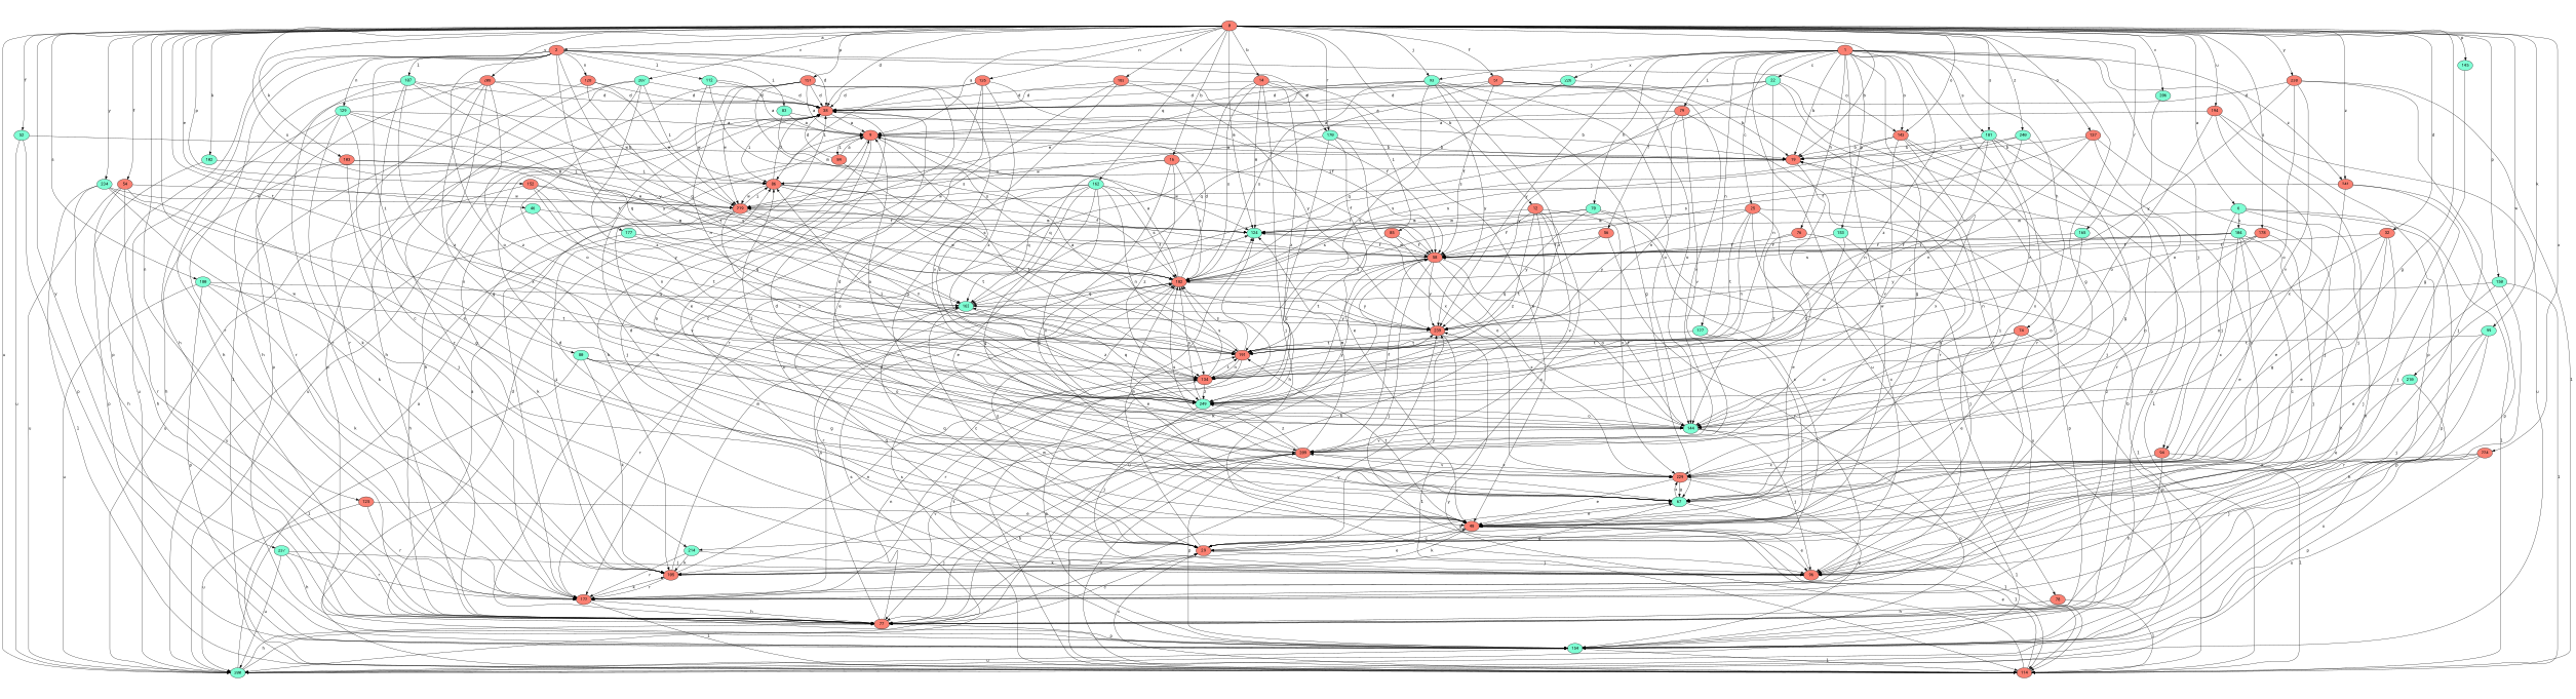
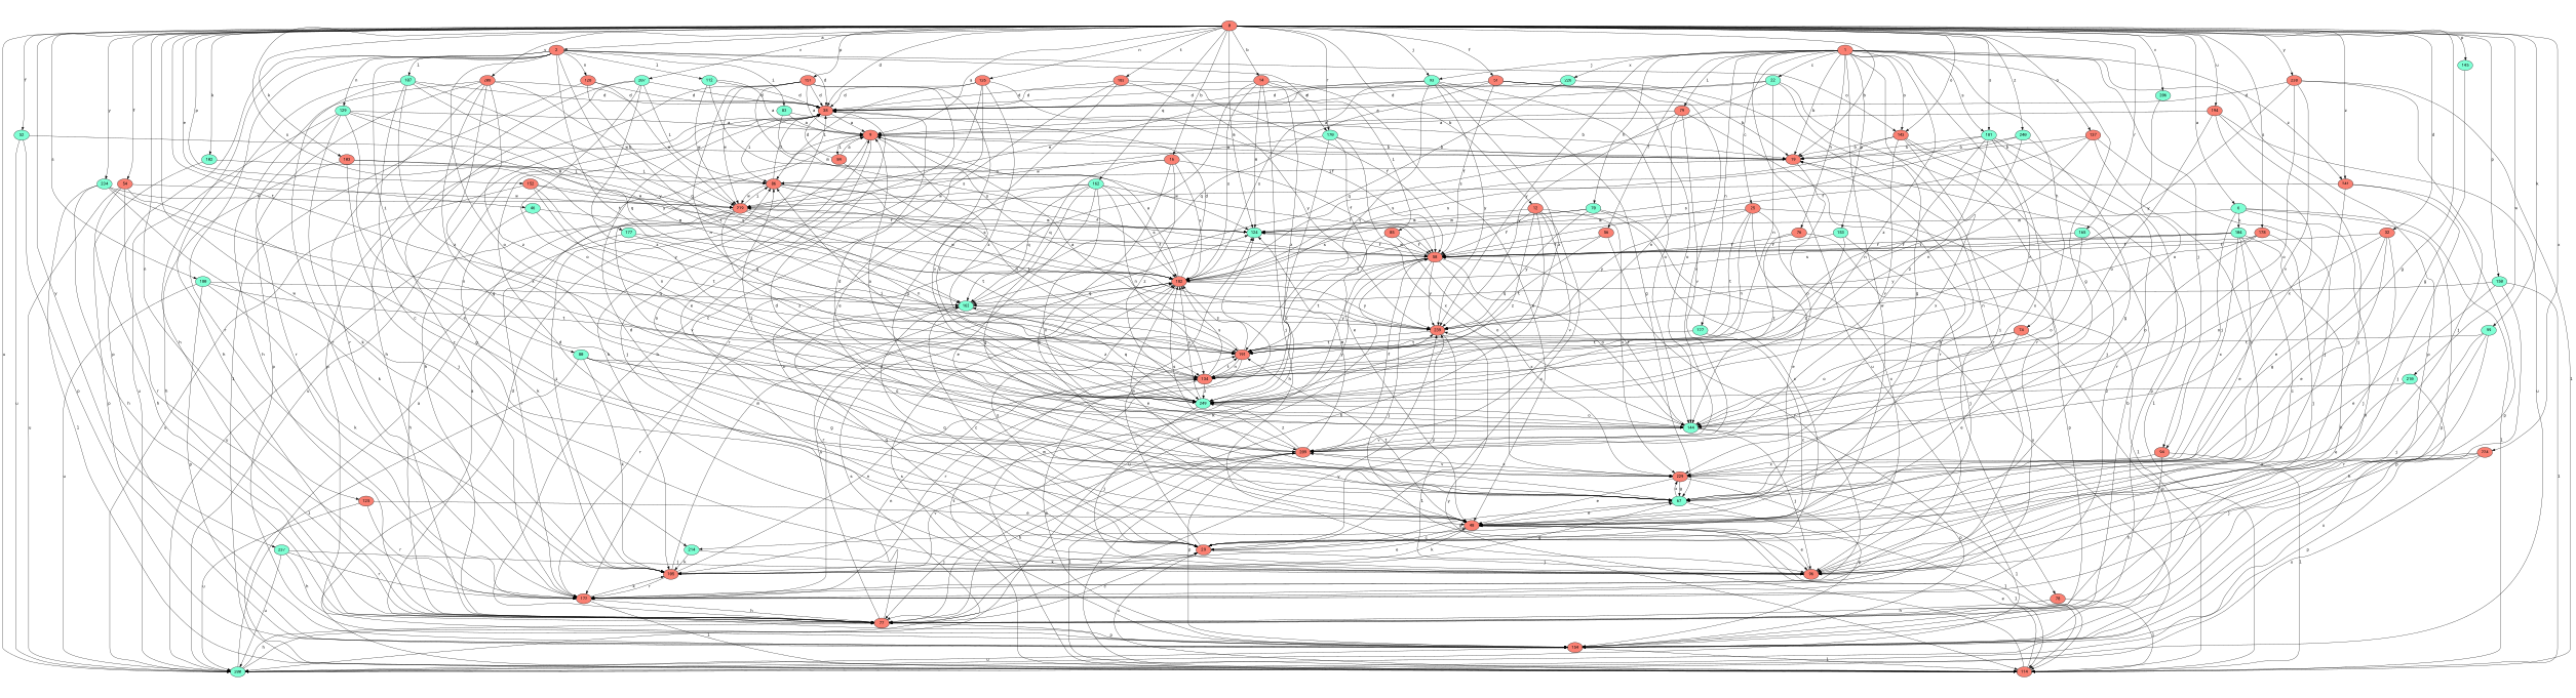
  strict digraph {
    fontname="Roboto Mono"
    node [fillcolor=salmon fontname="Roboto Mono" style=filled]
    edge [fontname="Roboto Mono"]
    0
    2
    6 [fillcolor=aquamarine]
    9
    12
    14
    16
    19
    32
    38
    46 [fillcolor=aquamarine]
    51
    52 [fillcolor=aquamarine]
    54
    67 [fillcolor=aquamarine]
    93 [fillcolor=aquamarine]
    99 [fillcolor=aquamarine]
    102 [fillcolor=aquamarine]
    103
    124 [fillcolor=aquamarine]
    125
    126
    137
    143
    145 [fillcolor=aquamarine]
    150 [fillcolor=aquamarine]
    151
    152
    162 [fillcolor=aquamarine]
    165 [fillcolor=aquamarine]
    170 [fillcolor=aquamarine]
    177 [fillcolor=aquamarine]
    178
    180 [fillcolor=aquamarine]
    181 [fillcolor=aquamarine]
    183
    191
    194
    200 [fillcolor=aquamarine]
    206 [fillcolor=aquamarine]
    207 [fillcolor=aquamarine]
    208
    210 [fillcolor=aquamarine]
    214 [fillcolor=aquamarine]
    224
    234 [fillcolor=aquamarine]
    237 [fillcolor=aquamarine]
    238
    240 [fillcolor=aquamarine]
    241
-   154 [fillcolor=aquamarine]
+   154
    239
    77
    80 [fillcolor=aquamarine]
    83 [fillcolor=aquamarine]
    107 [fillcolor=aquamarine]
    112 [fillcolor=aquamarine]
    128
    129 [fillcolor=aquamarine]
    144 [fillcolor=aquamarine]
    172
    94
    104 [fillcolor=aquamarine]
    114
    249 [fillcolor=aquamarine]
    84
    96
    105
    209
    29
    58
    229
    48
    85
    182
    86
    163 [fillcolor=aquamarine]
    219
    134
    1
    22 [fillcolor=aquamarine]
    25
    56
    70 [fillcolor=aquamarine]
    74
    76
    78
    79
    127 [fillcolor=aquamarine]
    153 [fillcolor=aquamarine]
    226 [fillcolor=aquamarine]
    0 -> 2 [label=a]
    0 -> 6 [label=a]
    0 -> 9 [label=a]
    0 -> 12 [label=b]
    0 -> 14 [label=b]
    0 -> 16 [label=b]
    0 -> 19 [label=b]
    0 -> 32 [label=d]
    0 -> 38 [label=d]
    0 -> 46 [label=e]
    0 -> 51 [label=f]
    0 -> 52 [label=f]
    0 -> 54 [label=f]
    0 -> 67 [label=g]
    0 -> 93 [label=j]
    0 -> 99 [label=k]
    0 -> 102 [label=k]
    0 -> 103 [label=k]
    0 -> 124 [label=m]
    0 -> 125 [label=n]
    0 -> 126 [label=n]
    0 -> 137 [label=o]
    0 -> 143 [label=o]
    0 -> 145 [label=p]
    0 -> 150 [label=p]
    0 -> 151 [label=p]
    0 -> 152 [label=p]
    0 -> 162 [label=q]
    0 -> 165 [label=r]
    0 -> 170 [label=r]
    0 -> 177 [label=s]
    0 -> 178 [label=s]
    0 -> 180 [label=s]
    0 -> 181 [label=s]
    0 -> 183 [label=t]
    0 -> 191 [label=t]
    0 -> 194 [label=u]
    0 -> 200 [label=u]
    0 -> 206 [label=v]
    0 -> 207 [label=v]
    0 -> 208 [label=v]
    0 -> 210 [label=w]
    0 -> 214 [label=w]
    0 -> 224 [label=x]
    0 -> 234 [label=y]
    0 -> 237 [label=y]
    0 -> 238 [label=y]
    0 -> 240 [label=z]
    0 -> 241 [label=z]
    2 -> 38 [label=d]
    2 -> 143 [label=o]
    2 -> 170 [label=r]
    2 -> 191 [label=t]
    2 -> 154 [label=p]
    2 -> 239 [label=y]
    2 -> 77 [label=h]
    2 -> 80 [label=i]
    2 -> 83 [label=i]
    2 -> 107 [label=l]
    2 -> 112 [label=l]
    2 -> 128 [label=n]
    2 -> 129 [label=n]
    2 -> 144 [label=o]
    2 -> 172 [label=r]
    6 -> 124 [label=m]
    6 -> 154 [label=p]
    6 -> 77 [label=h]
    6 -> 94 [label=j]
    6 -> 104 [label=k]
    6 -> 114 [label=l]
    9 -> 19 [label=b]
    9 -> 249 [label=z]
    9 -> 84 [label=i]
    9 -> 96 [label=j]
    9 -> 105 [label=k]
    12 -> 124 [label=m]
    12 -> 77 [label=h]
    12 -> 249 [label=z]
    12 -> 209 [label=v]
    12 -> 29 [label=c]
    12 -> 58 [label=f]
    12 -> 229 [label=x]
    14 -> 38 [label=d]
    14 -> 124 [label=m]
    14 -> 172 [label=r]
    14 -> 249 [label=z]
    14 -> 96 [label=j]
    14 -> 48 [label=e]
    14 -> 85 [label=i]
    14 -> 182 [label=s]
    16 -> 249 [label=z]
    16 -> 58 [label=f]
    16 -> 48 [label=e]
    16 -> 182 [label=s]
    16 -> 86 [label=i]
    16 -> 163 [label=q]
    19 -> 9 [label=a]
    19 -> 144 [label=o]
    19 -> 86 [label=i]
    32 -> 67 [label=g]
    32 -> 144 [label=o]
    32 -> 96 [label=j]
    32 -> 58 [label=f]
    32 -> 48 [label=e]
    38 -> 9 [label=a]
    38 -> 200 [label=u]
    38 -> 77 [label=h]
    38 -> 86 [label=i]
    46 -> 124 [label=m]
    46 -> 191 [label=t]
    46 -> 105 [label=k]
    51 -> 19 [label=b]
    51 -> 38 [label=d]
    51 -> 144 [label=o]
    51 -> 209 [label=v]
    51 -> 58 [label=f]
    51 -> 163 [label=q]
    52 -> 19 [label=b]
    52 -> 200 [label=u]
    52 -> 154 [label=p]
    54 -> 67 [label=g]
    54 -> 200 [label=u]
    54 -> 77 [label=h]
    54 -> 172 [label=r]
    54 -> 219 [label=w]
    67 -> 9 [label=a]
    67 -> 38 [label=d]
    67 -> 114 [label=l]
    67 -> 229 [label=x]
    67 -> 48 [label=e]
    93 -> 38 [label=d]
    93 -> 67 [label=g]
    93 -> 191 [label=t]
    93 -> 239 [label=y]
    93 -> 144 [label=o]
    93 -> 249 [label=z]
    93 -> 182 [label=s]
    93 -> 219 [label=w]
    99 -> 191 [label=t]
    99 -> 77 [label=h]
    99 -> 172 [label=r]
    99 -> 96 [label=j]
    102 -> 154 [label=p]
    102 -> 86 [label=i]
    103 -> 77 [label=h]
    103 -> 96 [label=j]
    103 -> 182 [label=s]
    103 -> 86 [label=i]
    124 -> 58 [label=f]
    125 -> 200 [label=u]
    125 -> 172 [label=r]
    125 -> 48 [label=e]
    126 -> 38 [label=d]
    126 -> 77 [label=h]
    126 -> 249 [label=z]
    126 -> 58 [label=f]
    126 -> 48 [label=e]
    126 -> 86 [label=i]
    137 -> 19 [label=b]
    137 -> 96 [label=j]
    137 -> 29 [label=c]
    137 -> 58 [label=f]
    137 -> 134 [label=n]
    143 -> 19 [label=b]
    143 -> 114 [label=l]
    143 -> 96 [label=j]
    143 -> 209 [label=v]
    143 -> 229 [label=x]
    143 -> 182 [label=s]
    145 -> 67 [label=g]
    150 -> 154 [label=p]
    150 -> 114 [label=l]
    150 -> 48 [label=e]
    150 -> 163 [label=q]
    151 -> 9 [label=a]
    151 -> 38 [label=d]
    151 -> 77 [label=h]
    151 -> 209 [label=v]
    151 -> 48 [label=e]
    151 -> 182 [label=s]
    151 -> 219 [label=w]
    151 -> 134 [label=n]
    152 -> 200 [label=u]
    152 -> 239 [label=y]
    152 -> 58 [label=f]
    152 -> 219 [label=w]
    152 -> 134 [label=n]
    162 -> 67 [label=g]
    162 -> 29 [label=c]
    162 -> 58 [label=f]
    162 -> 229 [label=x]
    162 -> 48 [label=e]
    162 -> 182 [label=s]
    162 -> 163 [label=q]
    162 -> 219 [label=w]
    162 -> 134 [label=n]
    165 -> 144 [label=o]
    165 -> 58 [label=f]
    170 -> 19 [label=b]
    170 -> 77 [label=h]
    170 -> 229 [label=x]
    170 -> 48 [label=e]
    170 -> 219 [label=w]
    177 -> 77 [label=h]
    177 -> 58 [label=f]
    177 -> 163 [label=q]
    178 -> 144 [label=o]
    178 -> 96 [label=j]
    178 -> 58 [label=f]
    178 -> 134 [label=n]
    180 -> 191 [label=t]
    180 -> 200 [label=u]
    180 -> 154 [label=p]
    180 -> 105 [label=k]
    180 -> 163 [label=q]
    181 -> 19 [label=b]
    181 -> 154 [label=p]
    181 -> 172 [label=r]
    181 -> 249 [label=z]
    181 -> 229 [label=x]
    181 -> 182 [label=s]
    181 -> 134 [label=n]
    183 -> 38 [label=d]
    183 -> 67 [label=g]
    183 -> 239 [label=y]
    183 -> 29 [label=c]
    183 -> 58 [label=f]
    191 -> 9 [label=a]
    191 -> 172 [label=r]
    191 -> 182 [label=s]
    191 -> 134 [label=n]
    194 -> 9 [label=a]
    194 -> 200 [label=u]
    194 -> 144 [label=o]
    194 -> 96 [label=j]
    194 -> 229 [label=x]
    200 -> 9 [label=a]
    200 -> 77 [label=h]
    200 -> 182 [label=s]
    206 -> 144 [label=o]
    207 -> 38 [label=d]
    207 -> 154 [label=p]
    207 -> 144 [label=o]
    207 -> 172 [label=r]
    207 -> 249 [label=z]
    207 -> 86 [label=i]
    208 -> 38 [label=d]
    208 -> 67 [label=g]
    208 -> 154 [label=p]
    208 -> 77 [label=h]
    208 -> 172 [label=r]
    208 -> 249 [label=z]
    208 -> 229 [label=x]
    208 -> 219 [label=w]
    210 -> 200 [label=u]
    210 -> 249 [label=z]
    210 -> 48 [label=e]
-   214 -> 172 [label=r]
    214 -> 96 [label=j]
    214 -> 105 [label=k]
    224 -> 200 [label=u]
    224 -> 154 [label=p]
    224 -> 96 [label=j]
    224 -> 229 [label=x]
    234 -> 77 [label=h]
    234 -> 114 [label=l]
    234 -> 105 [label=k]
    234 -> 219 [label=w]
    234 -> 134 [label=n]
    237 -> 200 [label=u]
    237 -> 77 [label=h]
    237 -> 172 [label=r]
    237 -> 96 [label=j]
    238 -> 38 [label=d]
    238 -> 239 [label=y]
    238 -> 144 [label=o]
    238 -> 114 [label=l]
    238 -> 96 [label=j]
    238 -> 209 [label=v]
    240 -> 19 [label=b]
    240 -> 67 [label=g]
    240 -> 191 [label=t]
    240 -> 182 [label=s]
    241 -> 154 [label=p]
    241 -> 96 [label=j]
    241 -> 48 [label=e]
    241 -> 219 [label=w]
    154 -> 9 [label=a]
    154 -> 19 [label=b]
    154 -> 191 [label=t]
    154 -> 200 [label=u]
    154 -> 114 [label=l]
    239 -> 191 [label=t]
    239 -> 114 [label=l]
    77 -> 154 [label=p]
    77 -> 239 [label=y]
    77 -> 29 [label=c]
    77 -> 58 [label=f]
    77 -> 182 [label=s]
    77 -> 134 [label=n]
    80 -> 67 [label=g]
    80 -> 144 [label=o]
    80 -> 114 [label=l]
    80 -> 105 [label=k]
    80 -> 134 [label=n]
    83 -> 9 [label=a]
    83 -> 19 [label=b]
    83 -> 182 [label=s]
    107 -> 38 [label=d]
    107 -> 239 [label=y]
    107 -> 77 [label=h]
    107 -> 172 [label=r]
    107 -> 249 [label=z]
    107 -> 29 [label=c]
    107 -> 163 [label=q]
    112 -> 9 [label=a]
    112 -> 38 [label=d]
    112 -> 124 [label=m]
    112 -> 219 [label=w]
    128 -> 38 [label=d]
    128 -> 191 [label=t]
    128 -> 114 [label=l]
    128 -> 219 [label=w]
    129 -> 9 [label=a]
    129 -> 124 [label=m]
    129 -> 200 [label=u]
    129 -> 172 [label=r]
    129 -> 105 [label=k]
    129 -> 48 [label=e]
    129 -> 163 [label=q]
    144 -> 9 [label=a]
    144 -> 154 [label=p]
    144 -> 96 [label=j]
    144 -> 209 [label=v]
    144 -> 58 [label=f]
    172 -> 77 [label=h]
    172 -> 114 [label=l]
    172 -> 105 [label=k]
    94 -> 77 [label=h]
    94 -> 114 [label=l]
    94 -> 229 [label=x]
    104 -> 239 [label=y]
    104 -> 77 [label=h]
    104 -> 29 [label=c]
    104 -> 58 [label=f]
    104 -> 229 [label=x]
    104 -> 48 [label=e]
    104 -> 182 [label=s]
    114 -> 38 [label=d]
    114 -> 124 [label=m]
    114 -> 239 [label=y]
    114 -> 209 [label=v]
    114 -> 29 [label=c]
    114 -> 48 [label=e]
    114 -> 182 [label=s]
    249 -> 144 [label=o]
    249 -> 96 [label=j]
    249 -> 182 [label=s]
    249 -> 86 [label=i]
    249 -> 163 [label=q]
    84 -> 9 [label=a]
    84 -> 38 [label=d]
    84 -> 134 [label=n]
    96 -> 38 [label=d]
    96 -> 48 [label=e]
    96 -> 163 [label=q]
    105 -> 67 [label=g]
    105 -> 124 [label=m]
    105 -> 172 [label=r]
    105 -> 209 [label=v]
    105 -> 48 [label=e]
    105 -> 86 [label=i]
    105 -> 134 [label=n]
    209 -> 38 [label=d]
    209 -> 124 [label=m]
    209 -> 154 [label=p]
    209 -> 77 [label=h]
    209 -> 114 [label=l]
    209 -> 249 [label=z]
    209 -> 58 [label=f]
    209 -> 229 [label=x]
    209 -> 182 [label=s]
    209 -> 86 [label=i]
    29 -> 38 [label=d]
    29 -> 67 [label=g]
    29 -> 124 [label=m]
    29 -> 239 [label=y]
    29 -> 96 [label=j]
    29 -> 105 [label=k]
    29 -> 182 [label=s]
    29 -> 163 [label=q]
    58 -> 124 [label=m]
    58 -> 191 [label=t]
    58 -> 200 [label=u]
    58 -> 239 [label=y]
    58 -> 144 [label=o]
    58 -> 96 [label=j]
    58 -> 105 [label=k]
    58 -> 229 [label=x]
    58 -> 182 [label=s]
    229 -> 67 [label=g]
    229 -> 154 [label=p]
    229 -> 114 [label=l]
    229 -> 209 [label=v]
    229 -> 48 [label=e]
    48 -> 19 [label=b]
    48 -> 191 [label=t]
    48 -> 114 [label=l]
    48 -> 105 [label=k]
    48 -> 29 [label=c]
    85 -> 144 [label=o]
    85 -> 249 [label=z]
    85 -> 58 [label=f]
    182 -> 9 [label=a]
    182 -> 38 [label=d]
    182 -> 239 [label=y]
    182 -> 172 [label=r]
    182 -> 48 [label=e]
    182 -> 163 [label=q]
    182 -> 219 [label=w]
    86 -> 38 [label=d]
    86 -> 191 [label=t]
    86 -> 58 [label=f]
    86 -> 182 [label=s]
    86 -> 219 [label=w]
    163 -> 239 [label=y]
    163 -> 172 [label=r]
    163 -> 249 [label=z]
    163 -> 29 [label=c]
    219 -> 124 [label=m]
    219 -> 191 [label=t]
    219 -> 200 [label=u]
    219 -> 172 [label=r]
    219 -> 249 [label=z]
    219 -> 209 [label=v]
    219 -> 86 [label=i]
    219 -> 134 [label=n]
    134 -> 191 [label=t]
    134 -> 154 [label=p]
    134 -> 239 [label=y]
    134 -> 249 [label=z]
    134 -> 182 [label=s]
    1 -> 19 [label=b]
    1 -> 67 [label=g]
    1 -> 93 [label=j]
    1 -> 143 [label=o]
    1 -> 181 [label=s]
    1 -> 200 [label=u]
    1 -> 214 [label=w]
    1 -> 241 [label=z]
    1 -> 154 [label=p]
    1 -> 239 [label=y]
    1 -> 94 [label=j]
    1 -> 249 [label=z]
    1 -> 209 [label=v]
    1 -> 22 [label=c]
    1 -> 25 [label=c]
    1 -> 56 [label=f]
    1 -> 70 [label=h]
    1 -> 74 [label=h]
    1 -> 76 [label=h]
    1 -> 78 [label=i]
    1 -> 79 [label=i]
    1 -> 127 [label=n]
    1 -> 153 [label=p]
    1 -> 226 [label=x]
    22 -> 9 [label=a]
    22 -> 38 [label=d]
    22 -> 67 [label=g]
    22 -> 172 [label=r]
    22 -> 182 [label=s]
    22 -> 134 [label=n]
    25 -> 124 [label=m]
    25 -> 191 [label=t]
    25 -> 154 [label=p]
    25 -> 239 [label=y]
    25 -> 29 [label=c]
    25 -> 48 [label=e]
    25 -> 134 [label=n]
    56 -> 191 [label=t]
    56 -> 172 [label=r]
    56 -> 58 [label=f]
    70 -> 124 [label=m]
    70 -> 200 [label=u]
    70 -> 239 [label=y]
    70 -> 29 [label=c]
    70 -> 182 [label=s]
    74 -> 191 [label=t]
    74 -> 154 [label=p]
    74 -> 144 [label=o]
    74 -> 48 [label=e]
    76 -> 249 [label=z]
    76 -> 96 [label=j]
    76 -> 58 [label=f]
    78 -> 77 [label=h]
    78 -> 114 [label=l]
    79 -> 9 [label=a]
    79 -> 239 [label=y]
    79 -> 172 [label=r]
    79 -> 209 [label=v]
    79 -> 134 [label=n]
    127 -> 191 [label=t]
    127 -> 29 [label=c]
    153 -> 114 [label=l]
    153 -> 249 [label=z]
    153 -> 58 [label=f]
    226 -> 38 [label=d]
    226 -> 172 [label=r]
    226 -> 163 [label=q]
  }
